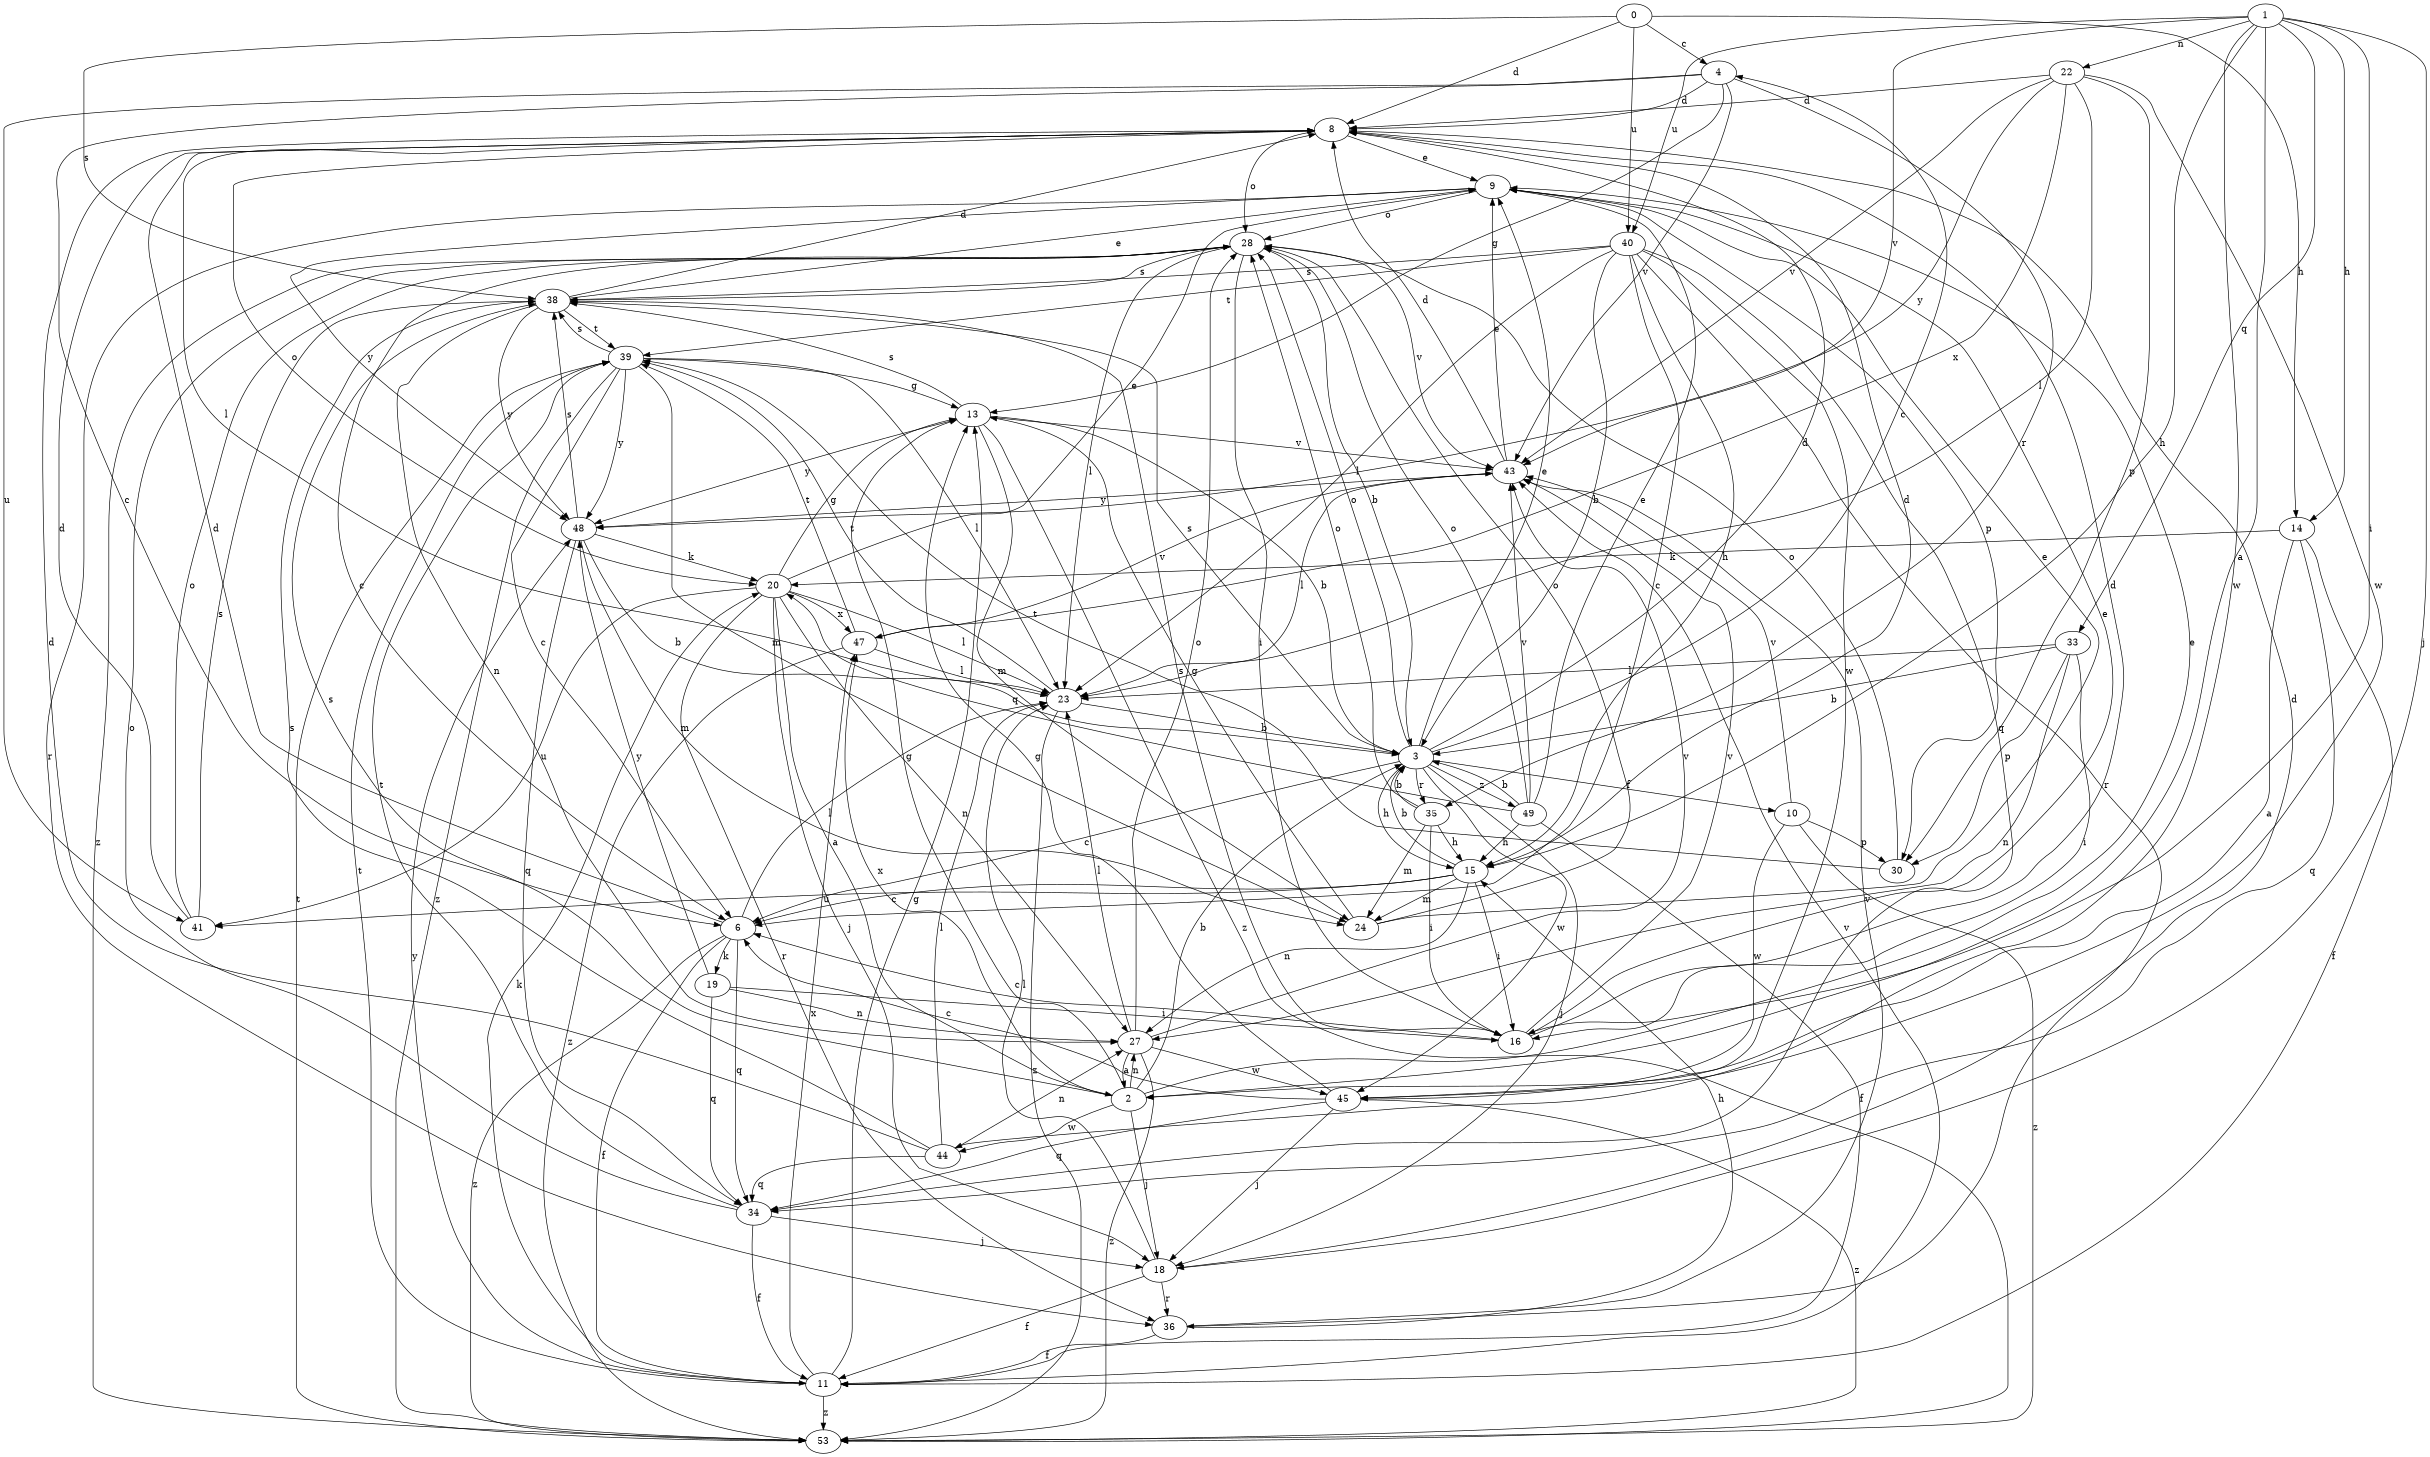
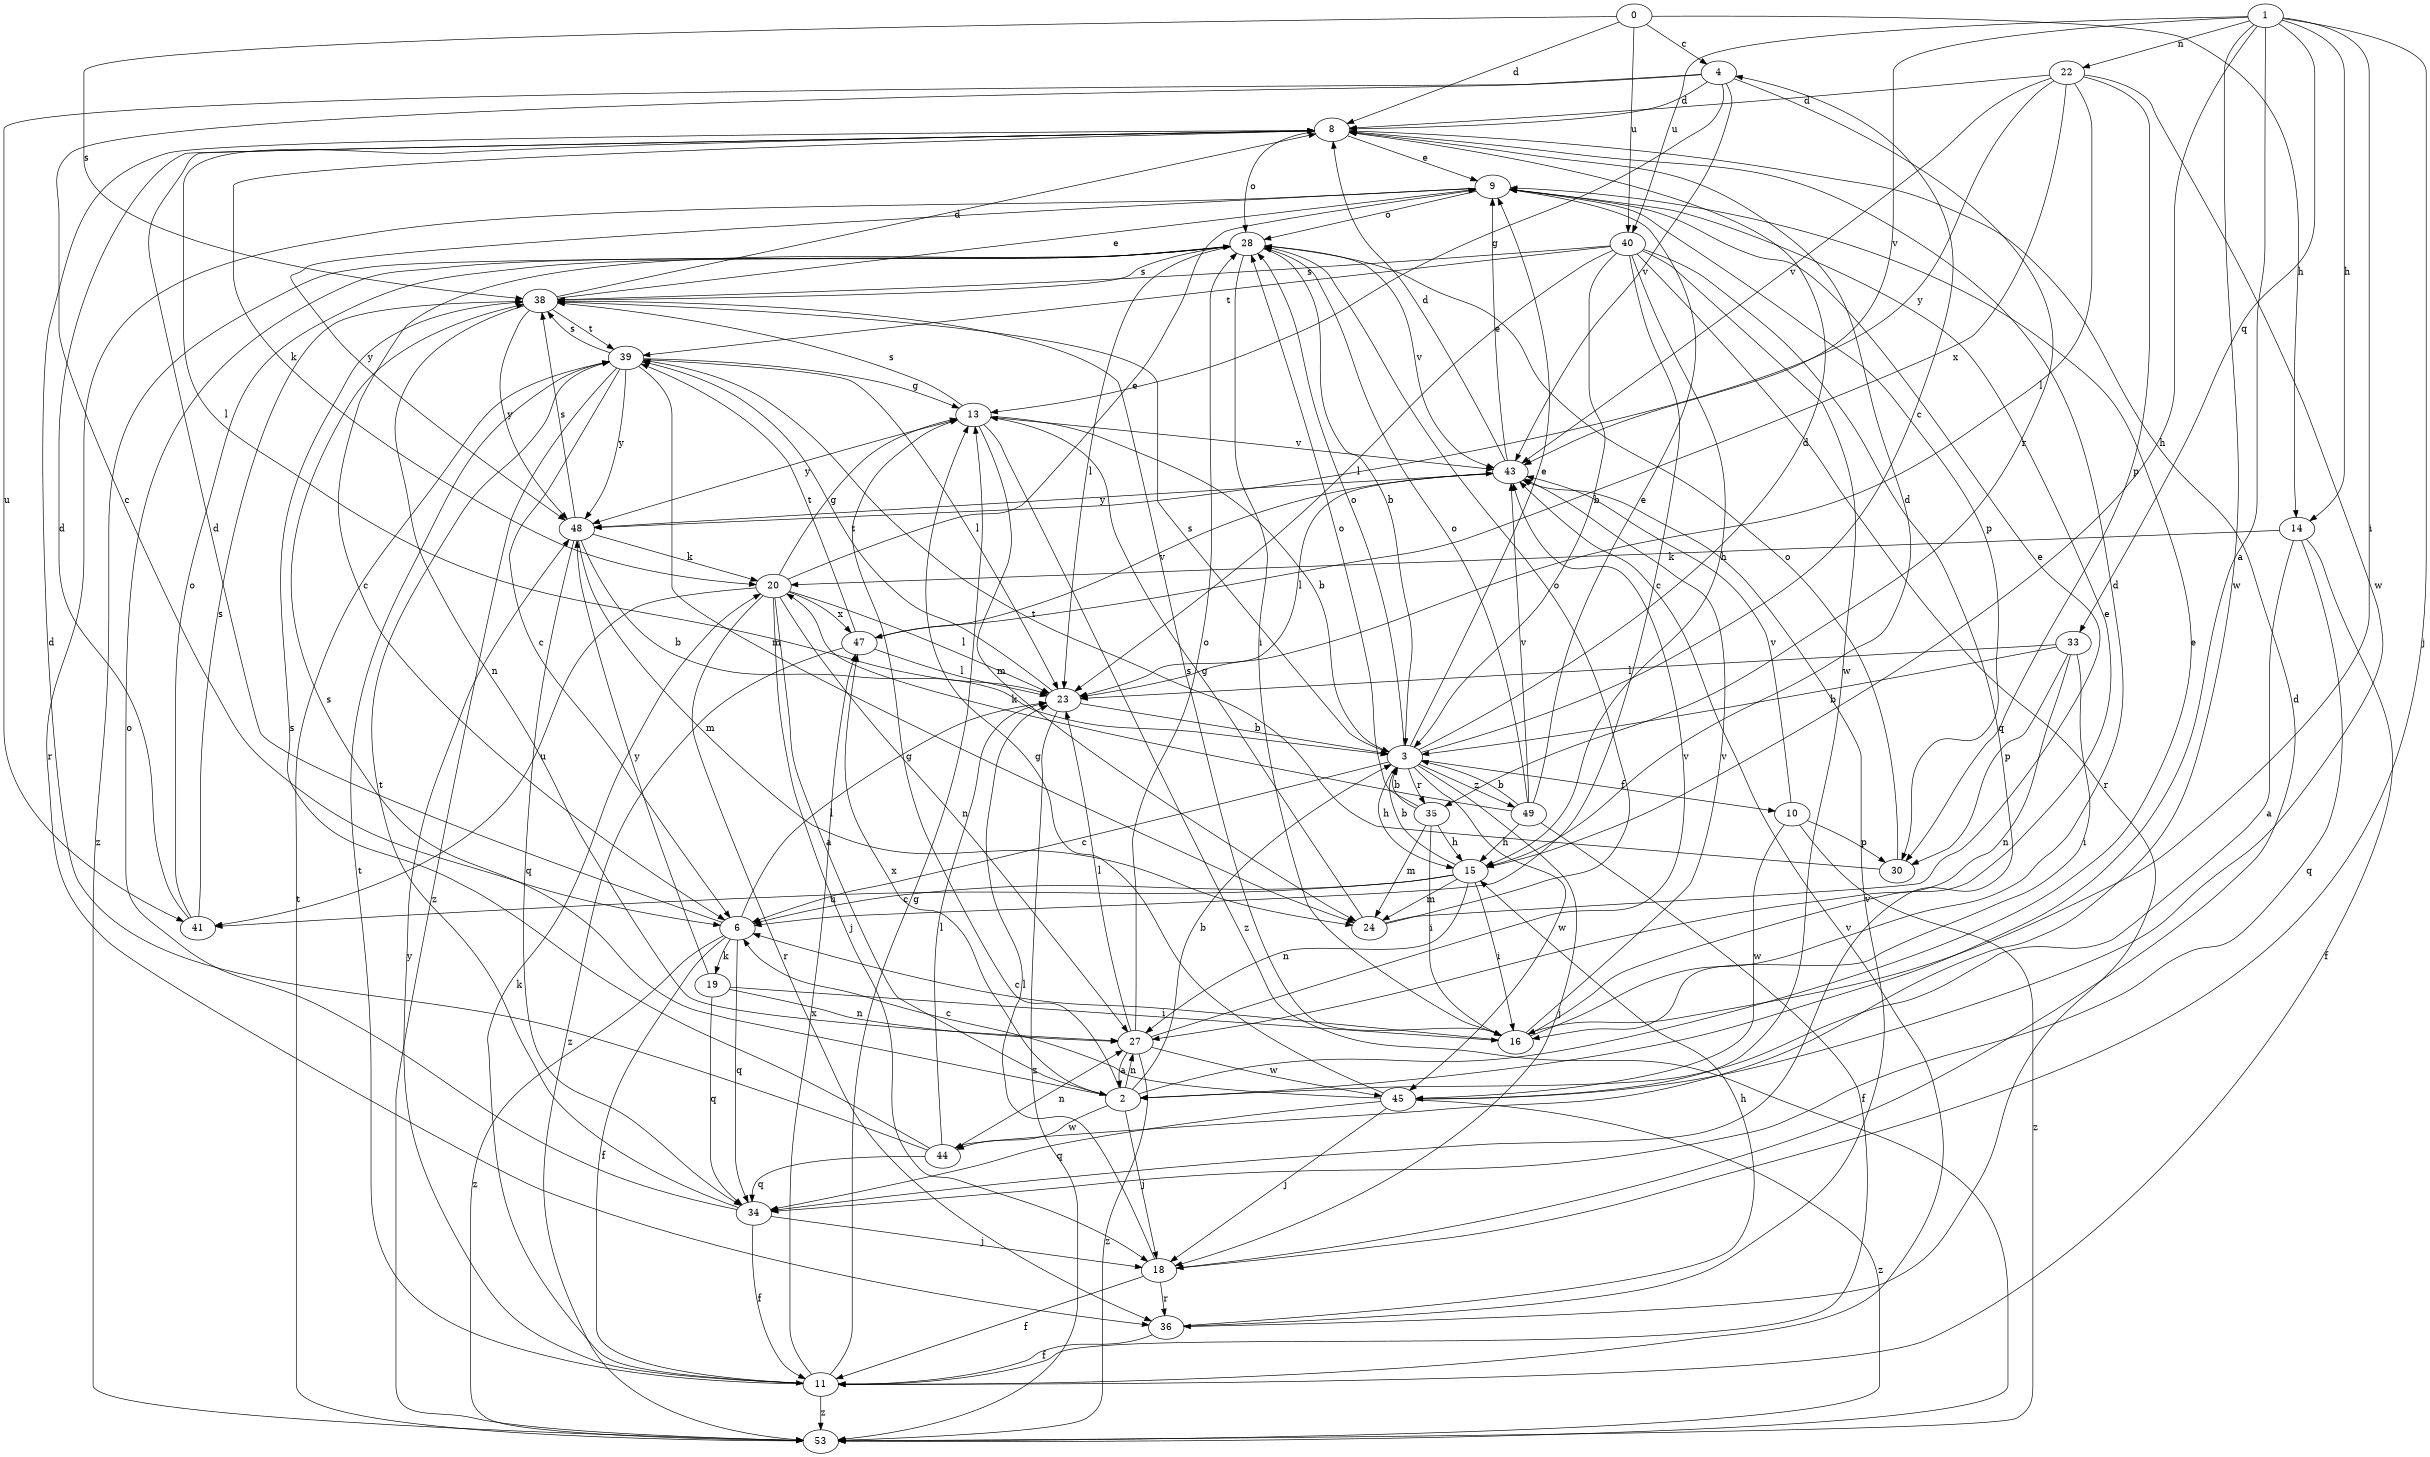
  strict digraph {
    0
    4
    8
    14
    38
    40
    43
    13
    6
    35
    41
    9
    28
    23
    20
    2
    11
    34
    27
    48
    39
    15
    3
    45
    36
    1
    16
    18
    n29 [label=22]
    33
    44
    47
    24
    30
    10
    49
    n37 [label=53]
    19
    0 -> 4 [label=c]
    0 -> 8 [label=d]
    0 -> 14 [label=h]
    0 -> 38 [label=s]
    0 -> 40 [label=u]
    4 -> 8 [label=d]
    4 -> 43 [label=v]
    4 -> 13 [label=g]
    4 -> 6 [label=c]
    4 -> 35 [label=r]
    4 -> 41 [label=u]
    8 -> 9 [label=e]
    8 -> 28 [label=o]
    8 -> 23 [label=l]
-   8 -> 20 [label=o]
+   8 -> 20 [label=k]
    14 -> 20 [label=k]
    14 -> 2 [label=a]
    14 -> 11 [label=f]
    14 -> 34 [label=q]
    38 -> 8 [label=d]
    38 -> 9 [label=e]
    38 -> 27 [label=n]
    38 -> 48 [label=y]
    38 -> 39 [label=t]
    40 -> 38 [label=s]
    40 -> 6 [label=c]
    40 -> 23 [label=l]
    40 -> 34 [label=q]
    40 -> 39 [label=t]
    40 -> 15 [label=h]
    40 -> 3 [label=b]
    40 -> 45 [label=w]
    40 -> 36 [label=r]
    43 -> 8 [label=d]
    43 -> 9 [label=e]
    43 -> 23 [label=l]
    43 -> 48 [label=y]
    13 -> 38 [label=s]
    13 -> 43 [label=v]
    13 -> 48 [label=y]
    13 -> 3 [label=b]
    13 -> 24 [label=m]
    13 -> n37 [label=z]
    6 -> 8 [label=d]
    6 -> 23 [label=l]
    6 -> 11 [label=f]
    6 -> 34 [label=q]
    6 -> n37 [label=z]
    6 -> 19 [label=k]
    35 -> 28 [label=o]
    35 -> 15 [label=h]
    35 -> 3 [label=b]
    35 -> 16 [label=i]
    35 -> 24 [label=m]
    41 -> 8 [label=d]
    41 -> 38 [label=s]
    41 -> 28 [label=o]
    9 -> 28 [label=o]
    9 -> 48 [label=y]
    9 -> 36 [label=r]
    9 -> 30 [label=p]
    28 -> 38 [label=s]
    28 -> 43 [label=v]
    28 -> 6 [label=c]
    28 -> 23 [label=l]
    28 -> 3 [label=b]
    28 -> 16 [label=i]
    28 -> n37 [label=z]
    23 -> 39 [label=t]
    23 -> 3 [label=b]
    23 -> n37 [label=z]
    20 -> 13 [label=g]
    20 -> 41 [label=u]
    20 -> 9 [label=e]
    20 -> 23 [label=l]
    20 -> 2 [label=a]
    20 -> 27 [label=n]
    20 -> 36 [label=r]
    20 -> 18 [label=j]
    20 -> 47 [label=x]
    2 -> 38 [label=s]
    2 -> 13 [label=g]
    2 -> 9 [label=e]
    2 -> 27 [label=n]
    2 -> 3 [label=b]
    2 -> 18 [label=j]
    2 -> 44 [label=w]
    2 -> 47 [label=x]
    11 -> 43 [label=v]
    11 -> 13 [label=g]
    11 -> 20 [label=k]
    11 -> 48 [label=y]
    11 -> 39 [label=t]
    11 -> 47 [label=x]
    11 -> n37 [label=z]
    34 -> 28 [label=o]
    34 -> 11 [label=f]
    34 -> 39 [label=t]
    34 -> 18 [label=j]
    27 -> 43 [label=v]
    27 -> 28 [label=o]
    27 -> 23 [label=l]
    27 -> 2 [label=a]
    27 -> 45 [label=w]
    27 -> n37 [label=z]
    48 -> 38 [label=s]
    48 -> 20 [label=k]
    48 -> 34 [label=q]
    48 -> 3 [label=b]
    48 -> 24 [label=m]
    39 -> 38 [label=s]
    39 -> 13 [label=g]
    39 -> 6 [label=c]
    39 -> 23 [label=l]
    39 -> 48 [label=y]
    39 -> 24 [label=m]
    39 -> n37 [label=z]
    15 -> 8 [label=d]
    15 -> 6 [label=c]
    15 -> 41 [label=u]
    15 -> 27 [label=n]
    15 -> 3 [label=b]
    15 -> 16 [label=i]
    15 -> 24 [label=m]
    3 -> 4 [label=c]
    3 -> 8 [label=d]
    3 -> 38 [label=s]
    3 -> 6 [label=c]
    3 -> 35 [label=r]
    3 -> 9 [label=e]
    3 -> 28 [label=o]
    3 -> 15 [label=h]
    3 -> 45 [label=w]
    3 -> 18 [label=j]
    3 -> 10 [label=f]
    3 -> 49 [label=z]
    45 -> 13 [label=g]
    45 -> 6 [label=c]
    45 -> 34 [label=q]
    45 -> 18 [label=j]
    45 -> n37 [label=z]
    36 -> 43 [label=v]
    36 -> 11 [label=f]
    36 -> 15 [label=h]
    1 -> 14 [label=h]
    1 -> 40 [label=u]
    1 -> 43 [label=v]
    1 -> 2 [label=a]
    1 -> 15 [label=h]
    1 -> 16 [label=i]
    1 -> 18 [label=j]
    1 -> n29 [label=n]
    1 -> 33 [label=q]
    1 -> 44 [label=w]
    16 -> 8 [label=d]
    16 -> 38 [label=s]
    16 -> 43 [label=v]
    16 -> 6 [label=c]
    16 -> 9 [label=e]
    18 -> 8 [label=d]
    18 -> 23 [label=l]
    18 -> 11 [label=f]
    18 -> 36 [label=r]
    n29 -> 8 [label=d]
    n29 -> 43 [label=v]
    n29 -> 23 [label=l]
    n29 -> 48 [label=y]
    n29 -> 45 [label=w]
    n29 -> 47 [label=x]
    n29 -> 30 [label=p]
    33 -> 23 [label=l]
    33 -> 27 [label=n]
    33 -> 3 [label=b]
    33 -> 16 [label=i]
    33 -> 30 [label=p]
    44 -> 8 [label=d]
    44 -> 38 [label=s]
    44 -> 23 [label=l]
    44 -> 34 [label=q]
    44 -> 27 [label=n]
    47 -> 43 [label=v]
    47 -> 23 [label=l]
    47 -> 39 [label=t]
    47 -> n37 [label=z]
    24 -> 13 [label=g]
    24 -> 9 [label=e]
    24 -> 28 [label=o]
    30 -> 28 [label=o]
    30 -> 39 [label=t]
    10 -> 43 [label=v]
    10 -> 45 [label=w]
    10 -> 30 [label=p]
    10 -> n37 [label=z]
    49 -> 43 [label=v]
    49 -> 9 [label=e]
    49 -> 28 [label=o]
-   49 -> 20 [label=q]
+   49 -> 20 [label=k]
    49 -> 11 [label=f]
    49 -> 15 [label=h]
    49 -> 3 [label=b]
    n37 -> 39 [label=t]
    19 -> 34 [label=q]
    19 -> 27 [label=n]
    19 -> 48 [label=y]
    19 -> 16 [label=i]
  }
